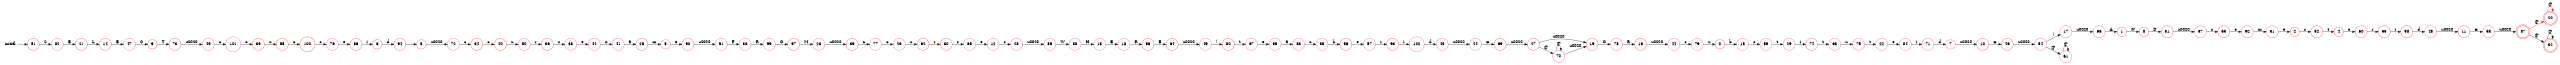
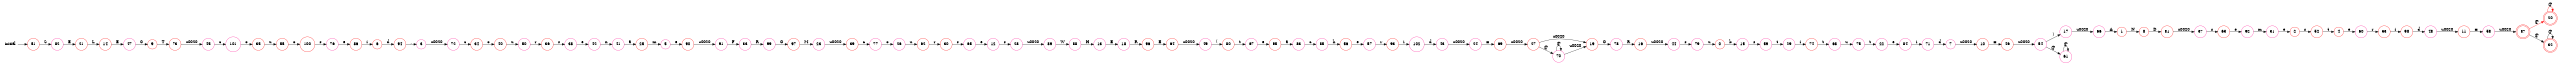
  digraph {
    rankdir=LR
    node [color=deeppink shape=circle]
    0 [color=red]
    15
    59
    29
    1 [color=red]
    8 [color=red]
    81 [color=red]
    37
    2 [color=red]
    52 [color=red]
    4 [color=red]
    60
    3
    72
    34 [color=red]
    40 [color=red]
    53 [color=red]
    98 [color=red]
    90 [color=red]
    5
    91
    33
    6 [color=red]
    94 [color=red]
    10 [color=red]
    7
    46 [color=red]
    54
    63 [color=red]
    9 [color=red]
    73 [color=red]
    45
    101
    17
    61
    11 [color=red]
    58
    87 [color=red shape=doublecircle]
    20 [color=red shape=doublecircle]
    32 [color=red shape=doublecircle]
    12
    28
    89
    88
    13
    18
    96 [color=red]
    64 [color=red]
    14 [color=red]
    47
    74 [color=red]
    16 [color=red]
    44
    79
    66
    49
    19 [color=red]
    78
    21 [color=red]
    22
    84
    71
    39 [color=red]
    23
    77
    26
    69 [color=red]
    24
    27 [color=red]
    70
    25 [color=red]
    62 [color=red]
    30 [color=red]
    65
    68
    75
    31
    99
    97 [color=red]
    50
    36 [color=red]
    35 [color=red]
    55 [color=red]
    100 [color=red]
    76
    38
    42
    41
    92
    43
    48
    80 [color=red]
    67
-   95
+   95 [color=red]
    51 [color=red]
    82
    initial [color=red shape=plaintext]
    86 [color=red]
    56 [color=red]
    57
    93 [color=red]
    102
    83
    85
    0 -> 15 [label=b]
    15 -> 59 [label=s]
    59 -> 29 [label=t]
    29 -> 74 [label=i]
    1 -> 8 [label=N]
    8 -> 81 [label=D]
    81 -> 37 [label="\u0020"]
    37 -> 63 [label=s]
    2 -> 52 [label=s]
    52 -> 4 [label=t]
    4 -> 60 [label=e]
    60 -> 53 [label=r]
    3 -> 72 [label="\u0020"]
    72 -> 34 [label=c]
    34 -> 40 [label=o]
    40 -> 50 [label=u]
    53 -> 98 [label=i]
    98 -> 48 [label=d]
    90 -> 91 [label="\u0020"]
    5 -> 90 [label=e]
    91 -> 33 [label=F]
    33 -> 99 [label=R]
    6 -> 94 [label=d]
    94 -> 3 [label=","]
    10 -> 46 [label="="]
    7 -> 10 [label="\u0020"]
    46 -> 54 [label="\u0020"]
    54 -> 17 [label=")"]
    54 -> 61 [label="@"]
    63 -> 92 [label=e]
    9 -> 73 [label=T]
    73 -> 45 [label="\u0020"]
    45 -> 101 [label=c]
    101 -> 35 [label=o]
    17 -> 66 [label="\u0020"]
    61 -> 61 [label="@"]
    11 -> 58 [label="="]
    58 -> 87 [label="\u0020"]
    87 -> 20 [color=red label="@"]
    87 -> 32 [label="@"]
    20 -> 20 [color=red label="@"]
    32 -> 32 [label="@"]
    12 -> 28 [label=s]
    28 -> 89 [label="\u0020"]
    89 -> 88 [label=W]
    88 -> 13 [label=H]
    13 -> 18 [label=E]
    18 -> 96 [label=R]
    96 -> 64 [label=E]
    64 -> 49 [label="\u0020"]
    14 -> 47 [label=E]
    47 -> 9 [label=C]
    74 -> 68 [label=t]
    16 -> 44 [label="\u0020"]
    44 -> 79 [label=s]
    79 -> 0 [label=u]
    66 -> 1 [label=A]
    49 -> 80 [label="("]
    19 -> 78 [label=O]
    78 -> 16 [label=R]
    21 -> 14 [label=L]
    22 -> 84 [label=e]
    84 -> 71 [label=i]
    71 -> 7 [label=d]
    39 -> 77 [label=c]
    23 -> 39 [label="\u0020"]
    77 -> 26 [label=o]
    26 -> 62 [label=u]
    69 -> 27 [label="\u0020"]
    24 -> 69 [label="="]
    27 -> 19 [label="\u0020"]
    27 -> 70 [label="@"]
    70 -> 19 [label="\u0020"]
    70 -> 70 [label="@"]
    25 -> 5 [label=m]
    62 -> 30 [label=r]
    30 -> 65 [label=s]
    65 -> 12 [label=e]
    68 -> 75 [label=u]
    75 -> 22 [label=t]
    31 -> 2 [label=e]
    99 -> 97 [label=O]
    97 -> 23 [label=M]
    50 -> 36 [label=r]
    36 -> 38 [label=s]
    35 -> 55 [label=u]
    55 -> 100 [label=o]
    100 -> 76 [label=s]
    76 -> 86 [label=e]
    38 -> 42 [label=e]
    42 -> 41 [label=n]
    41 -> 25 [label=a]
    92 -> 31 [label=m]
    43 -> 24 [label="\u0020"]
    48 -> 11 [label="\u0020"]
    80 -> 67 [label=t]
    67 -> 95 [label=e]
    95 -> 83 [label=a]
    51 -> 82 [label=S]
    82 -> 21 [label=E]
    initial -> 51
    86 -> 6 [label=i]
    56 -> 57 [label=e]
    57 -> 93 [label=r]
    93 -> 102 [label=i]
    102 -> 43 [label=d]
    83 -> 85 [label=c]
    85 -> 56 [label=h]
  }
